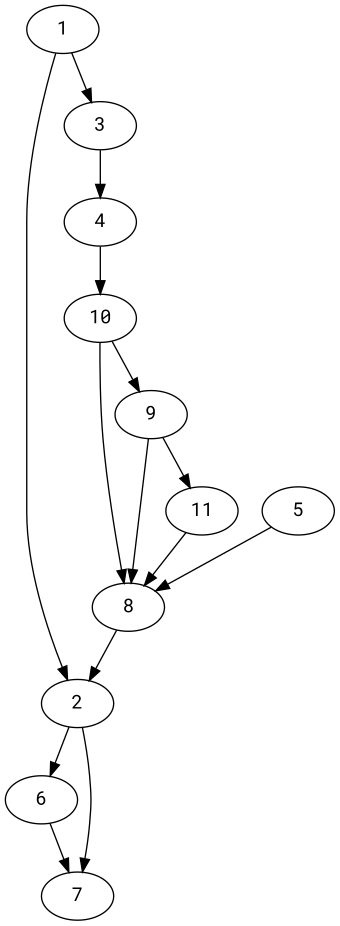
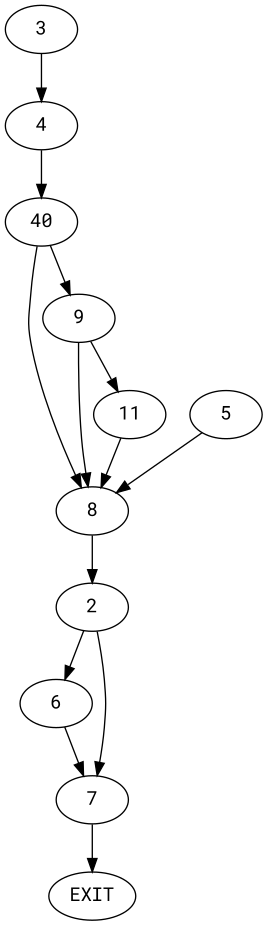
  digraph {
    fontname="Roboto Mono"
    node [fontname="Roboto Mono"]
    edge [fontname="Roboto Mono"]
-   1
    2
    3
+   n4 [label=EXIT]
    6
    7
    4
-   10
+   10 [label=40]
    5
    8
    9
    11
-   1 -> 2
-   1 -> 3
    2 -> 6
    2 -> 7
    3 -> 4
    6 -> 7
+   7 -> n4
    4 -> 10
    10 -> 8
    10 -> 9
    5 -> 8
    8 -> 2
    9 -> 8
    9 -> 11
    11 -> 8
  }
